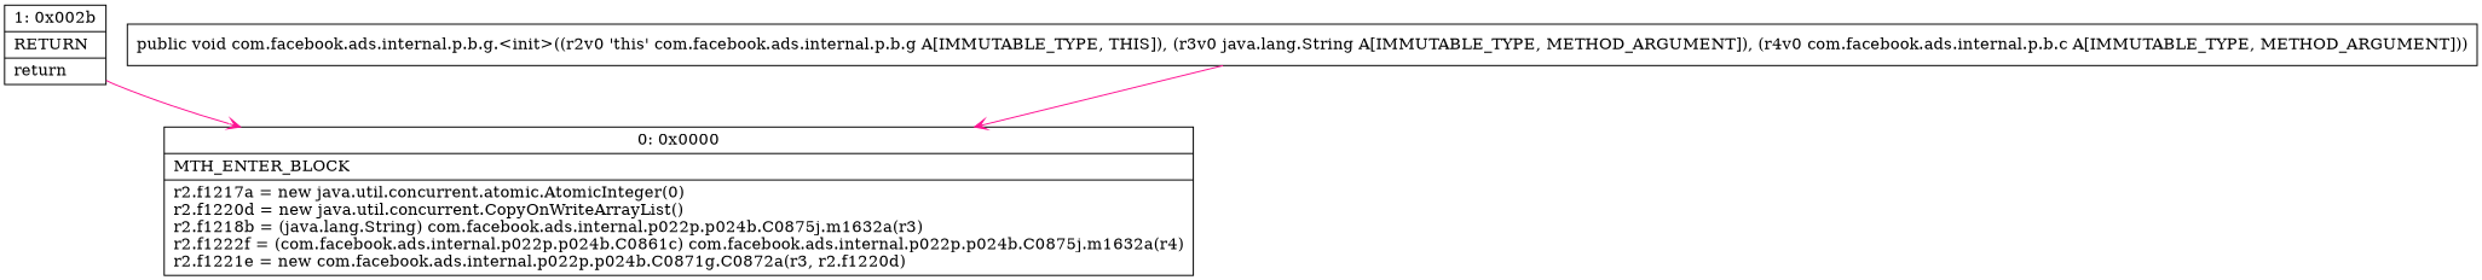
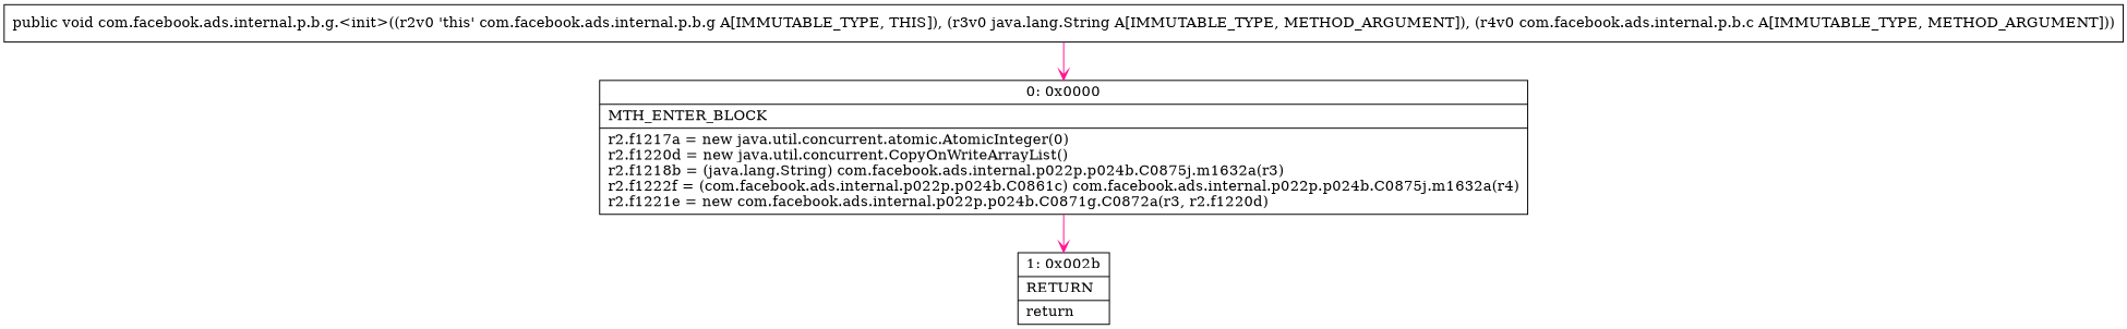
  digraph {
    node [shape=record]
    edge [color=deeppink arrowhead=vee]
    n1 [label="{0\:\ 0x0000|MTH_ENTER_BLOCK\l|r2.f1217a = new java.util.concurrent.atomic.AtomicInteger(0)\lr2.f1220d = new java.util.concurrent.CopyOnWriteArrayList()\lr2.f1218b = (java.lang.String) com.facebook.ads.internal.p022p.p024b.C0875j.m1632a(r3)\lr2.f1222f = (com.facebook.ads.internal.p022p.p024b.C0861c) com.facebook.ads.internal.p022p.p024b.C0875j.m1632a(r4)\lr2.f1221e = new com.facebook.ads.internal.p022p.p024b.C0871g.C0872a(r3, r2.f1220d)\l}"]
    n2 [label="{1\:\ 0x002b|RETURN\l|return\l}"]
    n3 [label="{public void com.facebook.ads.internal.p.b.g.\<init\>((r2v0 'this' com.facebook.ads.internal.p.b.g A[IMMUTABLE_TYPE, THIS]), (r3v0 java.lang.String A[IMMUTABLE_TYPE, METHOD_ARGUMENT]), (r4v0 com.facebook.ads.internal.p.b.c A[IMMUTABLE_TYPE, METHOD_ARGUMENT])) }"]
-   n2 -> n1
+   n1 -> n2
    n3 -> n1
  }
